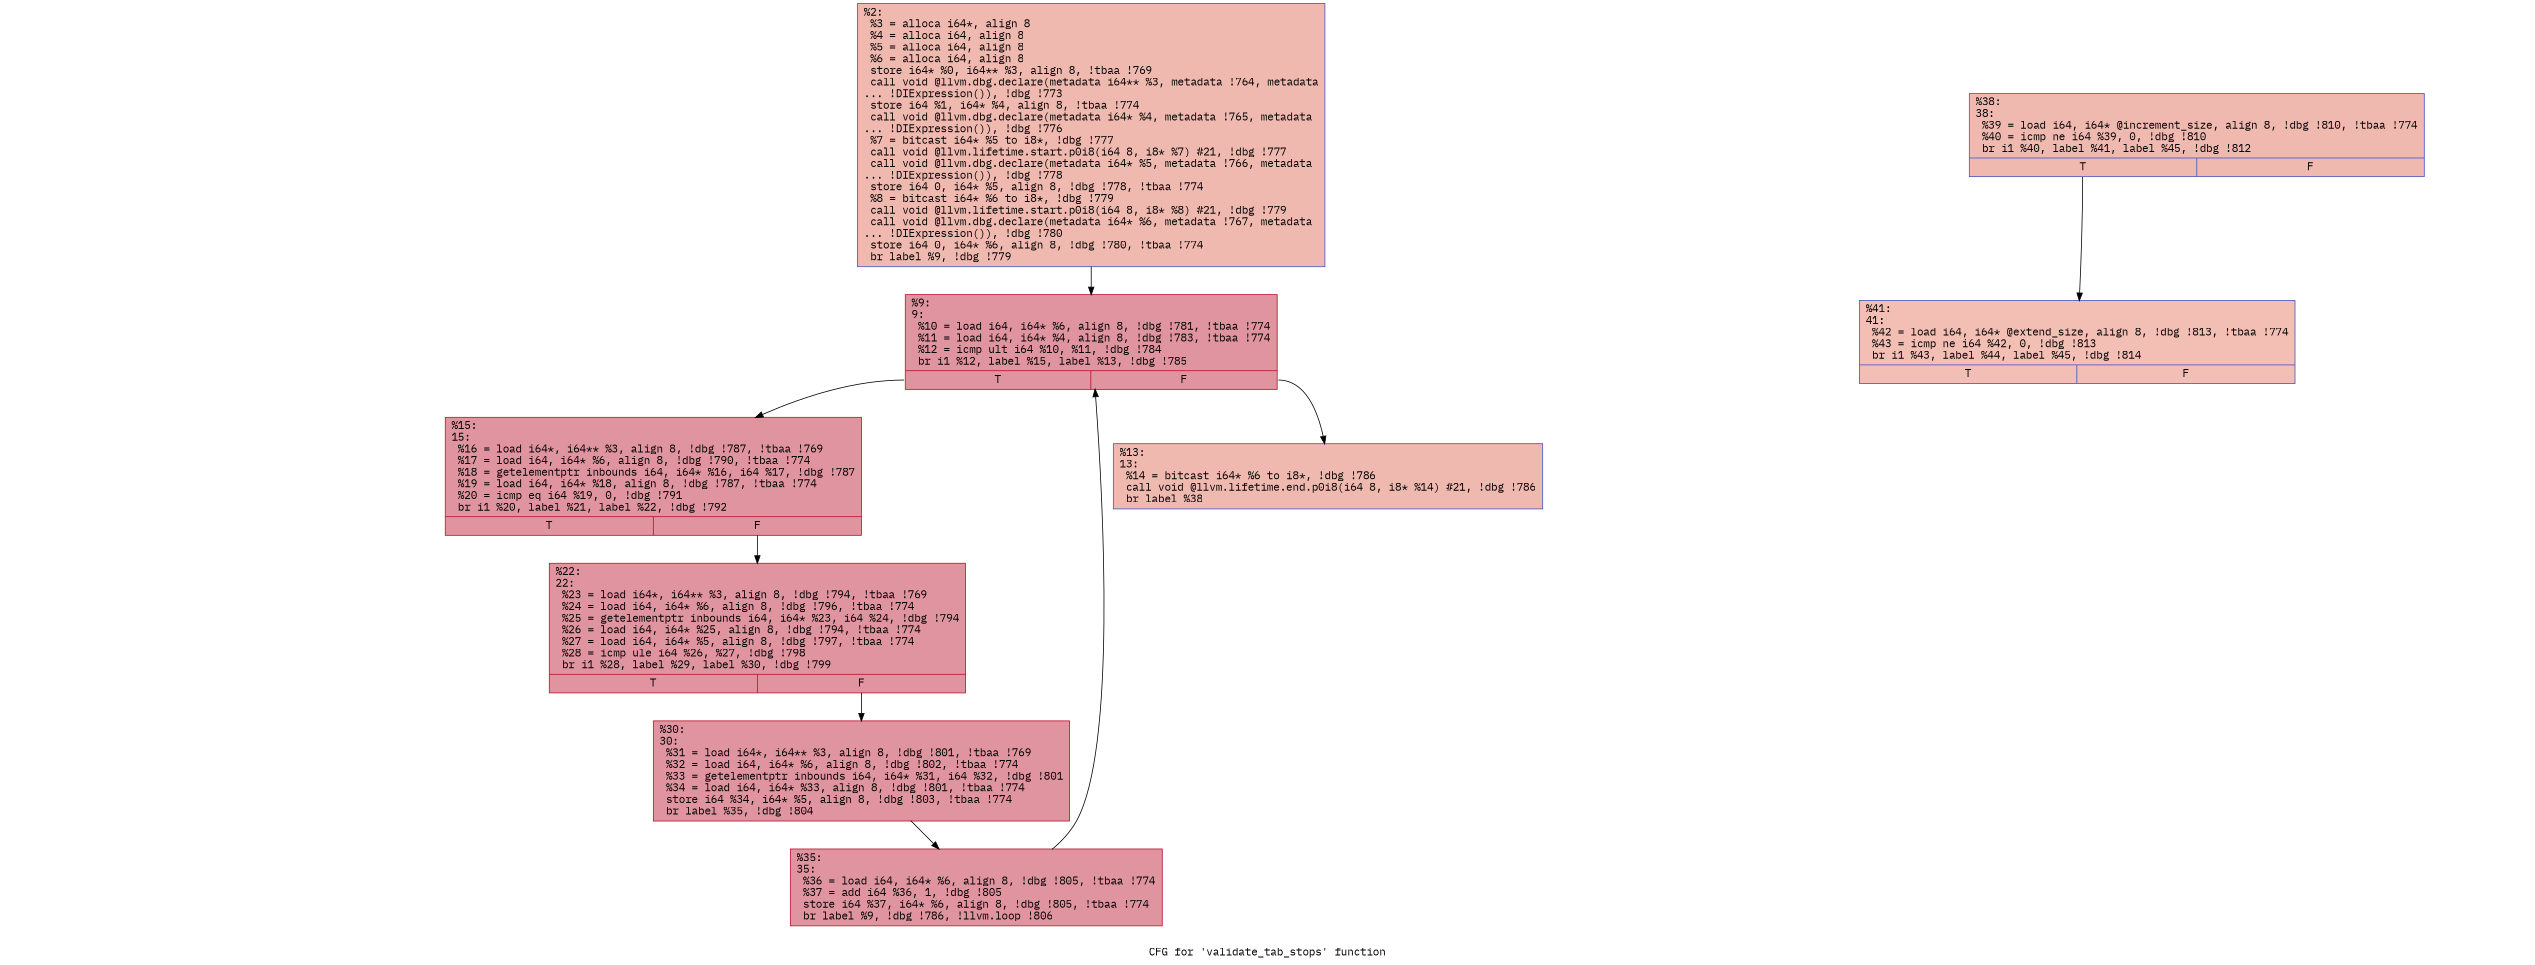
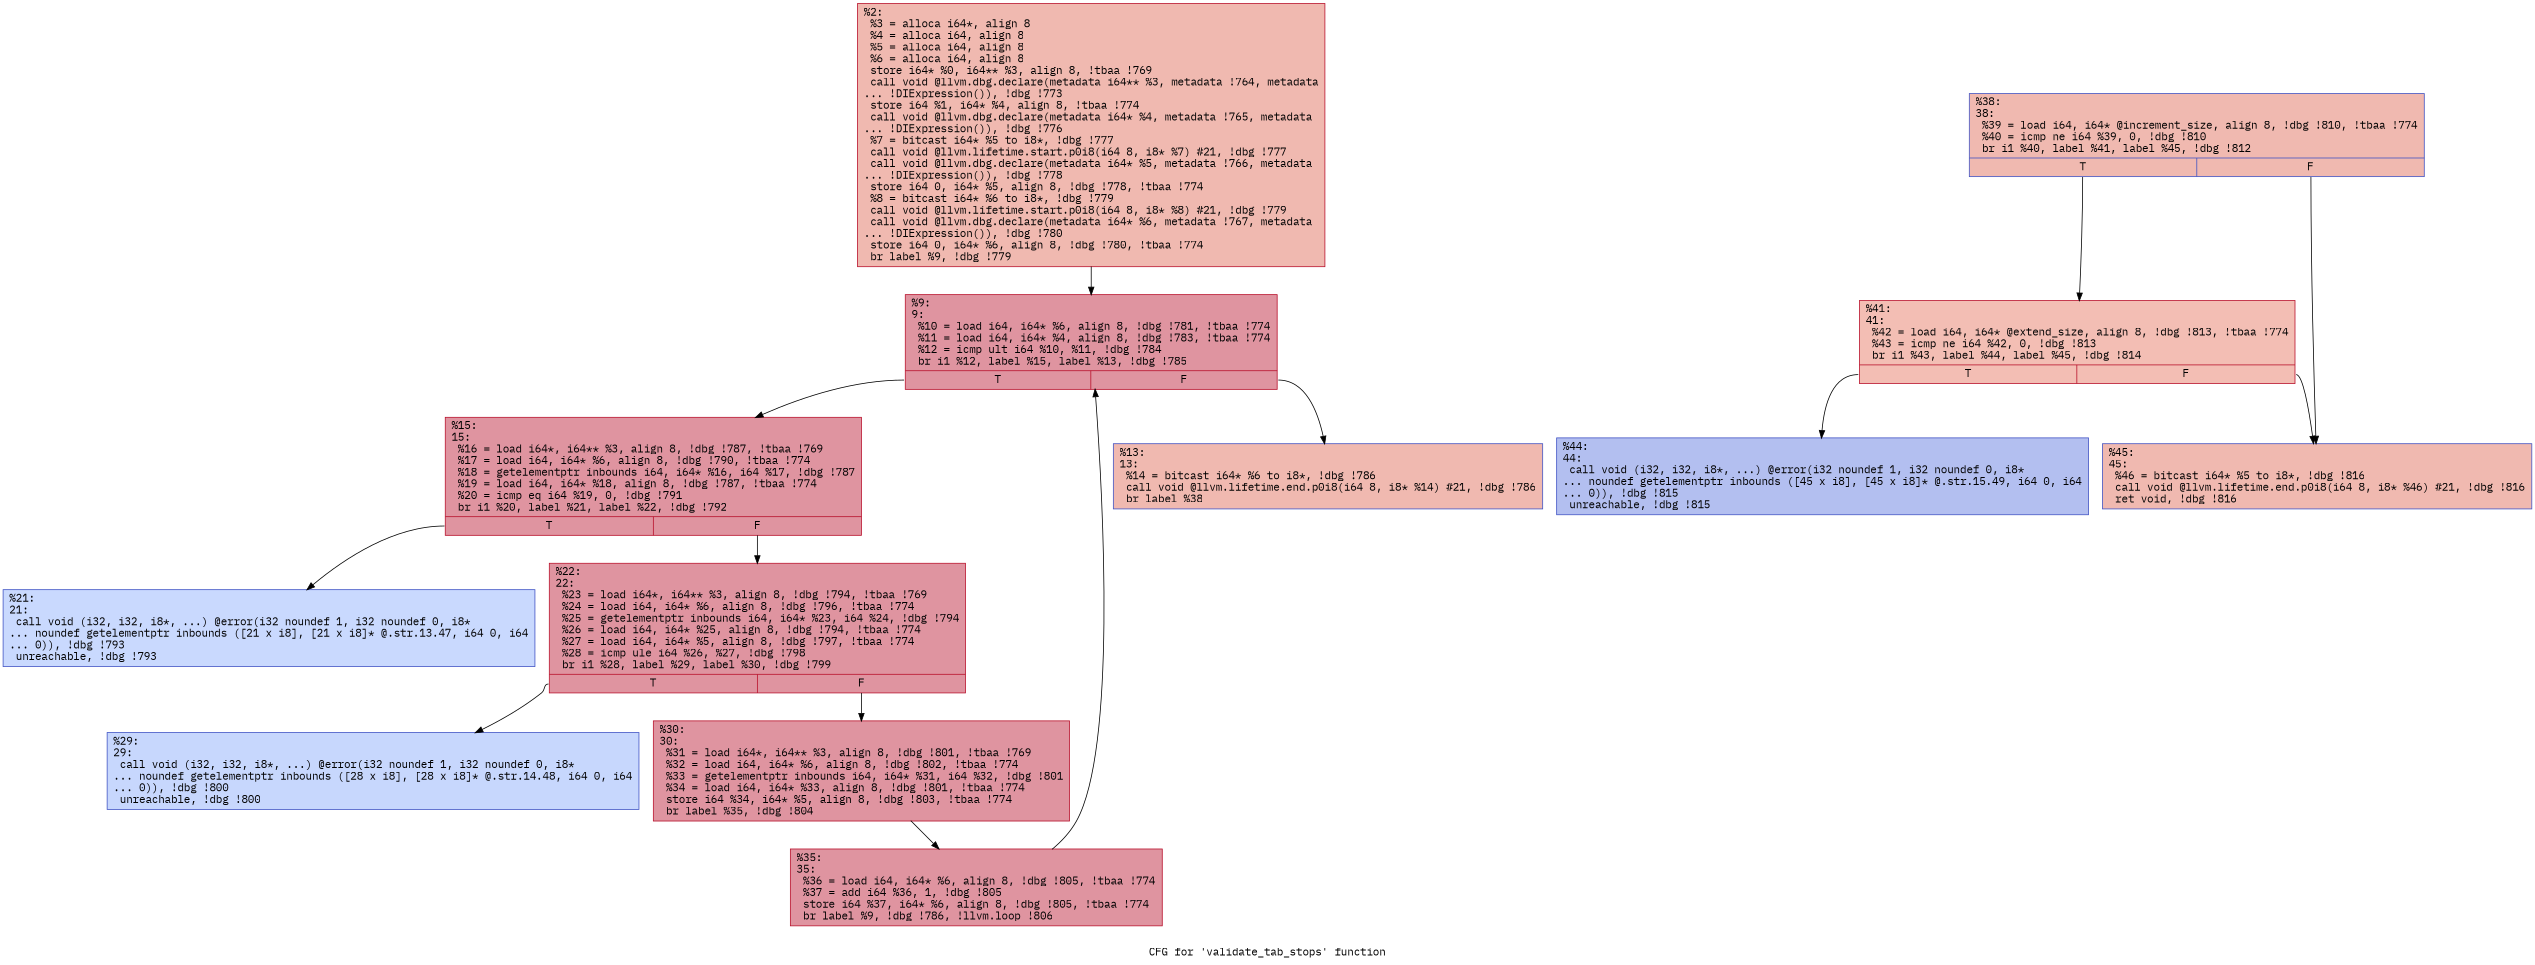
  digraph {
    fontname="IBM Plex Mono"
    label="CFG for 'validate_tab_stops' function"
    node [color="#3d50c3ff" fillcolor="#b70d2870" fontname="IBM Plex Mono" shape=record style=filled]
    edge [fontname="IBM Plex Mono" tailport=s0]
-   n1 [fillcolor="#de614d70" label="{%2:\l  %3 = alloca i64*, align 8\l  %4 = alloca i64, align 8\l  %5 = alloca i64, align 8\l  %6 = alloca i64, align 8\l  store i64* %0, i64** %3, align 8, !tbaa !769\l  call void @llvm.dbg.declare(metadata i64** %3, metadata !764, metadata\l... !DIExpression()), !dbg !773\l  store i64 %1, i64* %4, align 8, !tbaa !774\l  call void @llvm.dbg.declare(metadata i64* %4, metadata !765, metadata\l... !DIExpression()), !dbg !776\l  %7 = bitcast i64* %5 to i8*, !dbg !777\l  call void @llvm.lifetime.start.p0i8(i64 8, i8* %7) #21, !dbg !777\l  call void @llvm.dbg.declare(metadata i64* %5, metadata !766, metadata\l... !DIExpression()), !dbg !778\l  store i64 0, i64* %5, align 8, !dbg !778, !tbaa !774\l  %8 = bitcast i64* %6 to i8*, !dbg !779\l  call void @llvm.lifetime.start.p0i8(i64 8, i8* %8) #21, !dbg !779\l  call void @llvm.dbg.declare(metadata i64* %6, metadata !767, metadata\l... !DIExpression()), !dbg !780\l  store i64 0, i64* %6, align 8, !dbg !780, !tbaa !774\l  br label %9, !dbg !779\l}"]
+   n1 [color="#b70d28ff" fillcolor="#de614d70" label="{%2:\l  %3 = alloca i64*, align 8\l  %4 = alloca i64, align 8\l  %5 = alloca i64, align 8\l  %6 = alloca i64, align 8\l  store i64* %0, i64** %3, align 8, !tbaa !769\l  call void @llvm.dbg.declare(metadata i64** %3, metadata !764, metadata\l... !DIExpression()), !dbg !773\l  store i64 %1, i64* %4, align 8, !tbaa !774\l  call void @llvm.dbg.declare(metadata i64* %4, metadata !765, metadata\l... !DIExpression()), !dbg !776\l  %7 = bitcast i64* %5 to i8*, !dbg !777\l  call void @llvm.lifetime.start.p0i8(i64 8, i8* %7) #21, !dbg !777\l  call void @llvm.dbg.declare(metadata i64* %5, metadata !766, metadata\l... !DIExpression()), !dbg !778\l  store i64 0, i64* %5, align 8, !dbg !778, !tbaa !774\l  %8 = bitcast i64* %6 to i8*, !dbg !779\l  call void @llvm.lifetime.start.p0i8(i64 8, i8* %8) #21, !dbg !779\l  call void @llvm.dbg.declare(metadata i64* %6, metadata !767, metadata\l... !DIExpression()), !dbg !780\l  store i64 0, i64* %6, align 8, !dbg !780, !tbaa !774\l  br label %9, !dbg !779\l}"]
    n2 [color="#b70d28ff" label="{%9:\l9:                                                \l  %10 = load i64, i64* %6, align 8, !dbg !781, !tbaa !774\l  %11 = load i64, i64* %4, align 8, !dbg !783, !tbaa !774\l  %12 = icmp ult i64 %10, %11, !dbg !784\l  br i1 %12, label %15, label %13, !dbg !785\l|{<s0>T|<s1>F}}"]
    n3 [color="#b70d28ff" label="{%15:\l15:                                               \l  %16 = load i64*, i64** %3, align 8, !dbg !787, !tbaa !769\l  %17 = load i64, i64* %6, align 8, !dbg !790, !tbaa !774\l  %18 = getelementptr inbounds i64, i64* %16, i64 %17, !dbg !787\l  %19 = load i64, i64* %18, align 8, !dbg !787, !tbaa !774\l  %20 = icmp eq i64 %19, 0, !dbg !791\l  br i1 %20, label %21, label %22, !dbg !792\l|{<s0>T|<s1>F}}"]
    n4 [fillcolor="#de614d70" label="{%13:\l13:                                               \l  %14 = bitcast i64* %6 to i8*, !dbg !786\l  call void @llvm.lifetime.end.p0i8(i64 8, i8* %14) #21, !dbg !786\l  br label %38\l}"]
+   n5 [fillcolor="#85a8fc70" label="{%21:\l21:                                               \l  call void (i32, i32, i8*, ...) @error(i32 noundef 1, i32 noundef 0, i8*\l... noundef getelementptr inbounds ([21 x i8], [21 x i8]* @.str.13.47, i64 0, i64\l... 0)), !dbg !793\l  unreachable, !dbg !793\l}"]
    n6 [color="#b70d28ff" label="{%22:\l22:                                               \l  %23 = load i64*, i64** %3, align 8, !dbg !794, !tbaa !769\l  %24 = load i64, i64* %6, align 8, !dbg !796, !tbaa !774\l  %25 = getelementptr inbounds i64, i64* %23, i64 %24, !dbg !794\l  %26 = load i64, i64* %25, align 8, !dbg !794, !tbaa !774\l  %27 = load i64, i64* %5, align 8, !dbg !797, !tbaa !774\l  %28 = icmp ule i64 %26, %27, !dbg !798\l  br i1 %28, label %29, label %30, !dbg !799\l|{<s0>T|<s1>F}}"]
+   n7 [fillcolor="#81a4fb70" label="{%29:\l29:                                               \l  call void (i32, i32, i8*, ...) @error(i32 noundef 1, i32 noundef 0, i8*\l... noundef getelementptr inbounds ([28 x i8], [28 x i8]* @.str.14.48, i64 0, i64\l... 0)), !dbg !800\l  unreachable, !dbg !800\l}"]
    n8 [color="#b70d28ff" label="{%30:\l30:                                               \l  %31 = load i64*, i64** %3, align 8, !dbg !801, !tbaa !769\l  %32 = load i64, i64* %6, align 8, !dbg !802, !tbaa !774\l  %33 = getelementptr inbounds i64, i64* %31, i64 %32, !dbg !801\l  %34 = load i64, i64* %33, align 8, !dbg !801, !tbaa !774\l  store i64 %34, i64* %5, align 8, !dbg !803, !tbaa !774\l  br label %35, !dbg !804\l}"]
    n9 [fillcolor="#de614d70" label="{%38:\l38:                                               \l  %39 = load i64, i64* @increment_size, align 8, !dbg !810, !tbaa !774\l  %40 = icmp ne i64 %39, 0, !dbg !810\l  br i1 %40, label %41, label %45, !dbg !812\l|{<s0>T|<s1>F}}"]
-   n10 [fillcolor="#e36c5570" label="{%41:\l41:                                               \l  %42 = load i64, i64* @extend_size, align 8, !dbg !813, !tbaa !774\l  %43 = icmp ne i64 %42, 0, !dbg !813\l  br i1 %43, label %44, label %45, !dbg !814\l|{<s0>T|<s1>F}}"]
+   n10 [color="#b70d28ff" fillcolor="#e36c5570" label="{%41:\l41:                                               \l  %42 = load i64, i64* @extend_size, align 8, !dbg !813, !tbaa !774\l  %43 = icmp ne i64 %42, 0, !dbg !813\l  br i1 %43, label %44, label %45, !dbg !814\l|{<s0>T|<s1>F}}"]
+   n11 [fillcolor="#de614d70" label="{%45:\l45:                                               \l  %46 = bitcast i64* %5 to i8*, !dbg !816\l  call void @llvm.lifetime.end.p0i8(i64 8, i8* %46) #21, !dbg !816\l  ret void, !dbg !816\l}"]
+   n12 [fillcolor="#536edd70" label="{%44:\l44:                                               \l  call void (i32, i32, i8*, ...) @error(i32 noundef 1, i32 noundef 0, i8*\l... noundef getelementptr inbounds ([45 x i8], [45 x i8]* @.str.15.49, i64 0, i64\l... 0)), !dbg !815\l  unreachable, !dbg !815\l}"]
    n13 [color="#b70d28ff" label="{%35:\l35:                                               \l  %36 = load i64, i64* %6, align 8, !dbg !805, !tbaa !774\l  %37 = add i64 %36, 1, !dbg !805\l  store i64 %37, i64* %6, align 8, !dbg !805, !tbaa !774\l  br label %9, !dbg !786, !llvm.loop !806\l}"]
    n1 -> n2
    n2 -> n3
    n2 -> n4 [tailport=s1]
+   n3 -> n5
    n3 -> n6 [tailport=s1]
+   n6 -> n7
    n6 -> n8 [tailport=s1]
    n8 -> n13
    n9 -> n10
+   n9 -> n11 [tailport=s1]
+   n10 -> n11 [tailport=s1]
+   n10 -> n12
    n13 -> n2
  }
